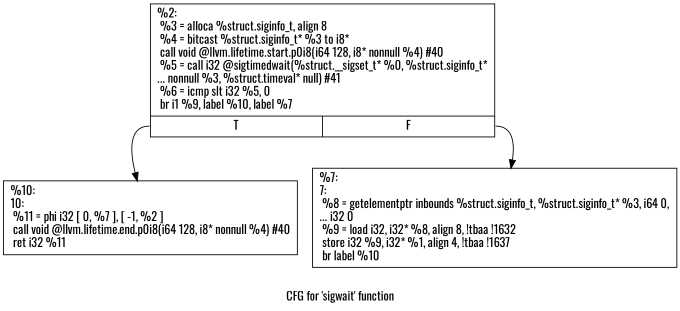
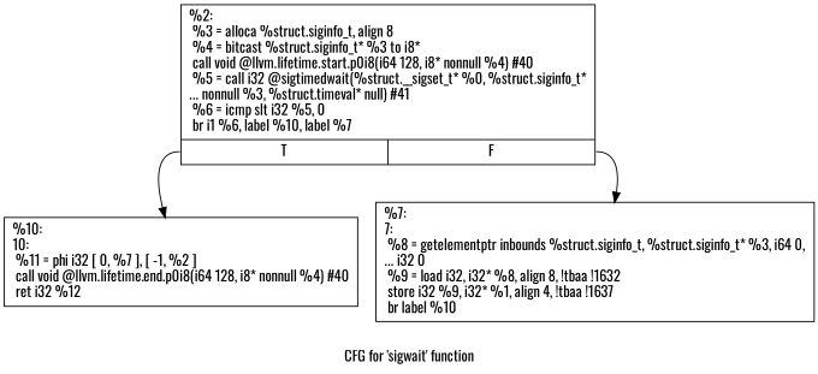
  digraph {
    fontname=Oswald
    label="CFG for 'sigwait' function"
    node [fontname=Oswald shape=record]
    edge [fontname=Oswald]
-   n1 [label="{%2:\l  %3 = alloca %struct.siginfo_t, align 8\l  %4 = bitcast %struct.siginfo_t* %3 to i8*\l  call void @llvm.lifetime.start.p0i8(i64 128, i8* nonnull %4) #40\l  %5 = call i32 @sigtimedwait(%struct.__sigset_t* %0, %struct.siginfo_t*\l... nonnull %3, %struct.timeval* null) #41\l  %6 = icmp slt i32 %5, 0\l  br i1 %9, label %10, label %7\l|{<s0>T|<s1>F}}"]
-   n2 [label="{%10:\l10:                                               \l  %11 = phi i32 [ 0, %7 ], [ -1, %2 ]\l  call void @llvm.lifetime.end.p0i8(i64 128, i8* nonnull %4) #40\l  ret i32 %11\l}"]
+   n1 [label="{%2:\l  %3 = alloca %struct.siginfo_t, align 8\l  %4 = bitcast %struct.siginfo_t* %3 to i8*\l  call void @llvm.lifetime.start.p0i8(i64 128, i8* nonnull %4) #40\l  %5 = call i32 @sigtimedwait(%struct.__sigset_t* %0, %struct.siginfo_t*\l... nonnull %3, %struct.timeval* null) #41\l  %6 = icmp slt i32 %5, 0\l  br i1 %6, label %10, label %7\l|{<s0>T|<s1>F}}"]
+   n2 [label="{%10:\l10:                                               \l  %11 = phi i32 [ 0, %7 ], [ -1, %2 ]\l  call void @llvm.lifetime.end.p0i8(i64 128, i8* nonnull %4) #40\l  ret i32 %12\l}"]
    n3 [label="{%7:\l7:                                                \l  %8 = getelementptr inbounds %struct.siginfo_t, %struct.siginfo_t* %3, i64 0,\l... i32 0\l  %9 = load i32, i32* %8, align 8, !tbaa !1632\l  store i32 %9, i32* %1, align 4, !tbaa !1637\l  br label %10\l}"]
    n1 -> n2 [tailport=s0]
    n1 -> n3 [tailport=s1]
  }
